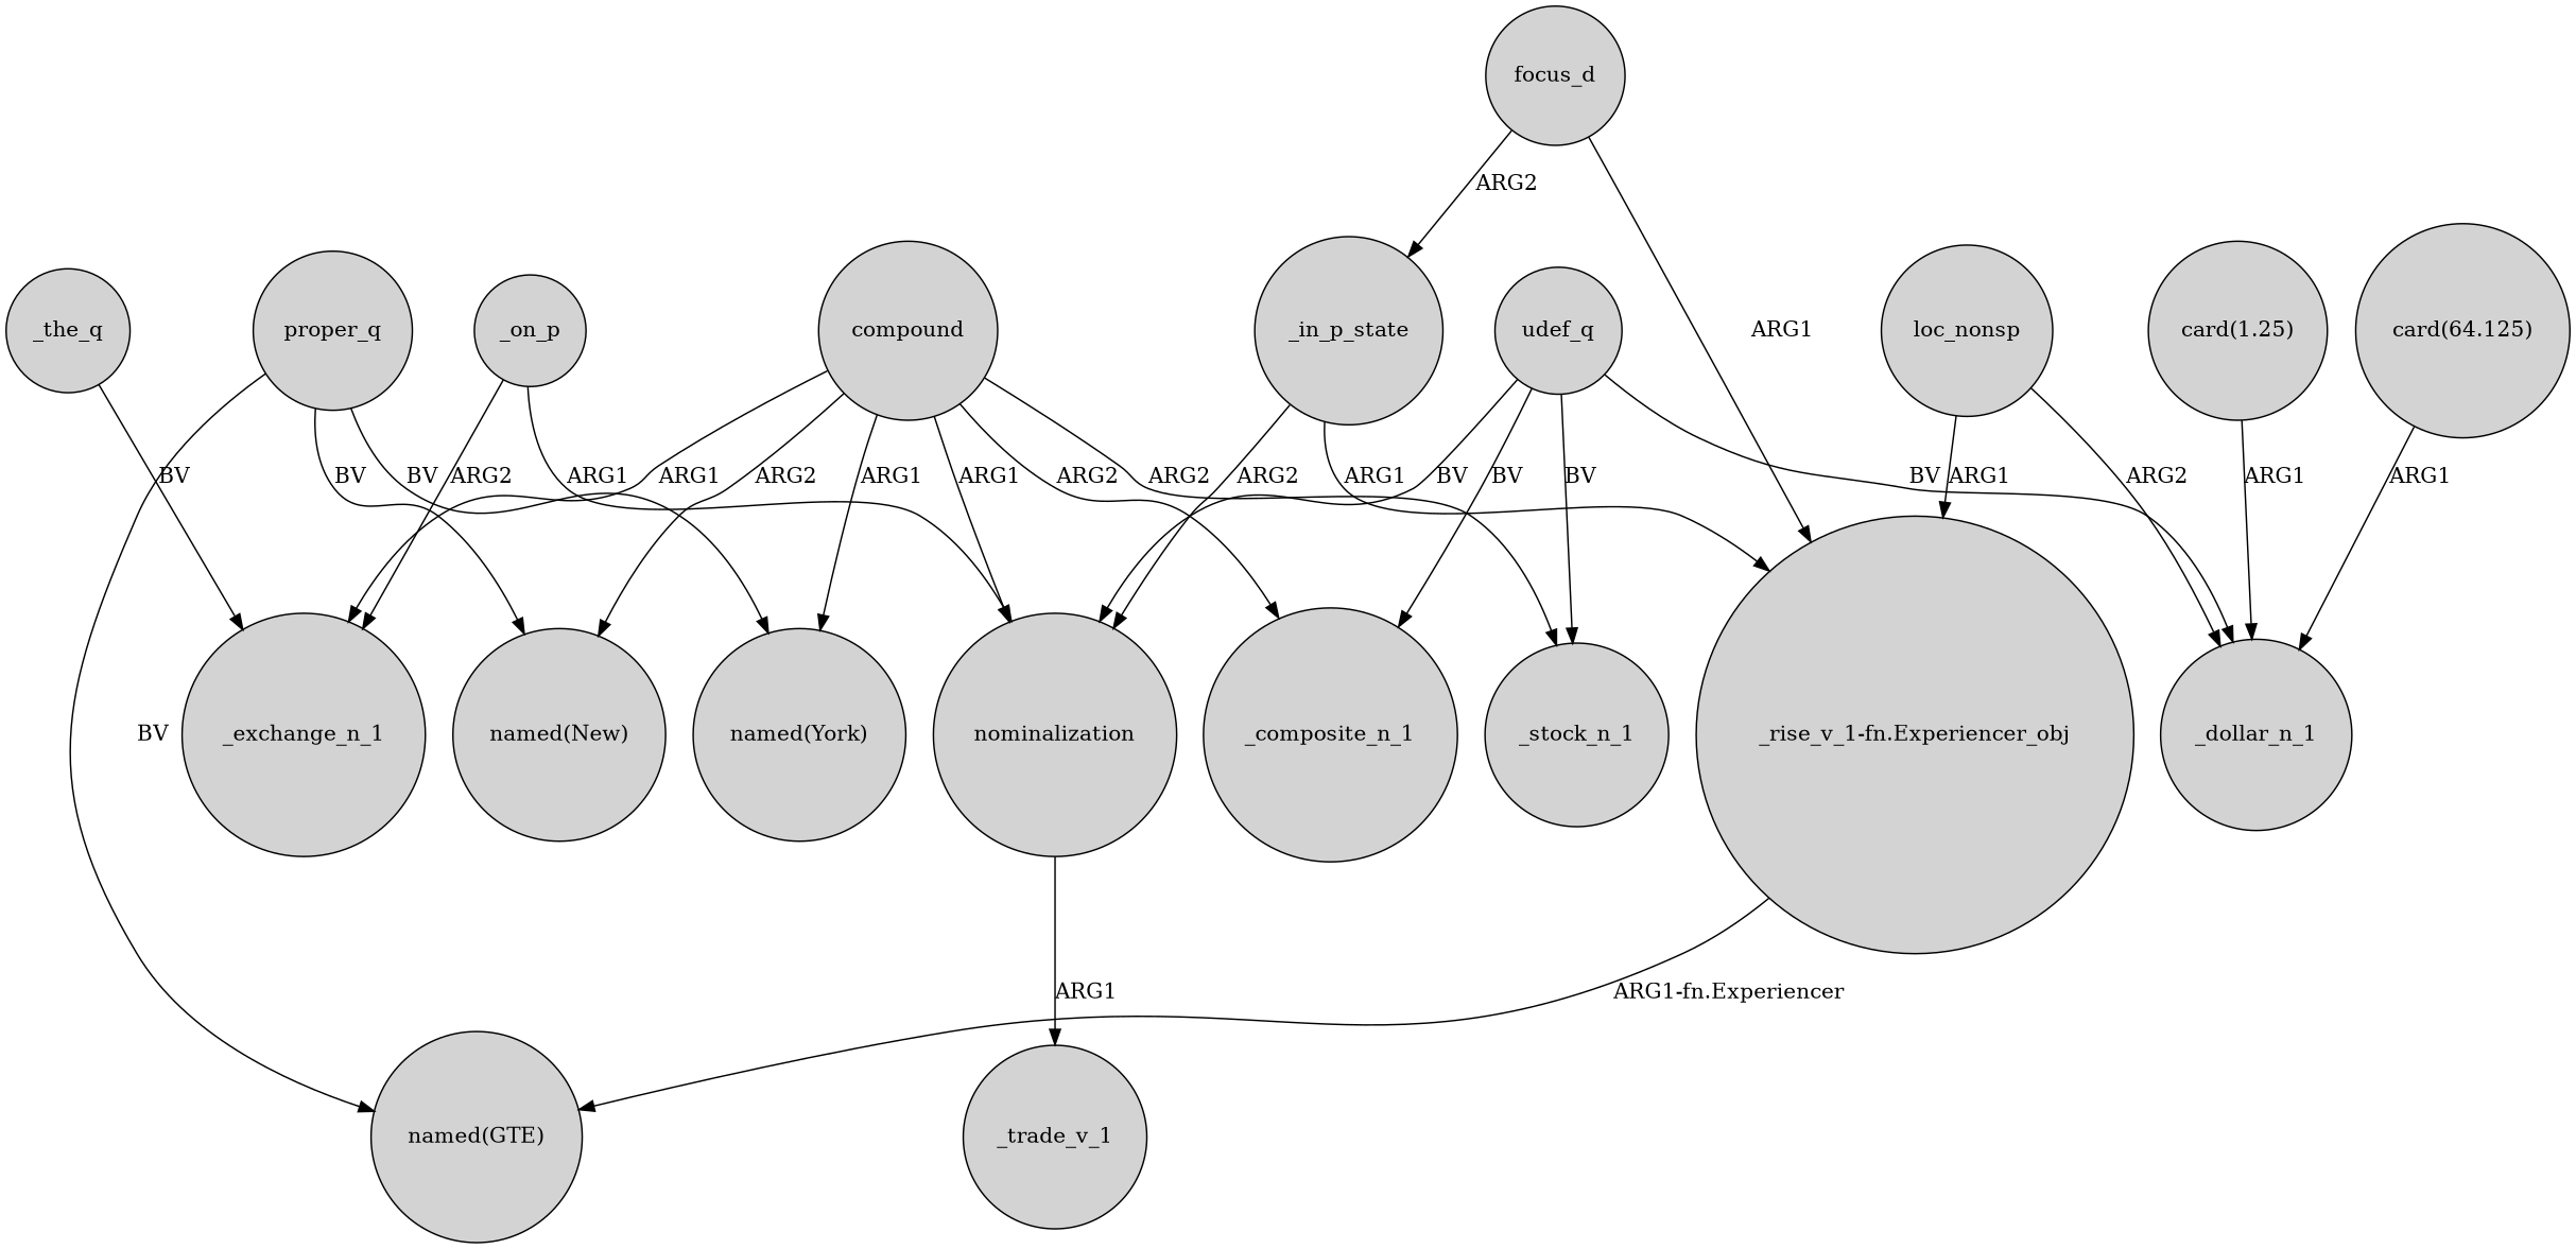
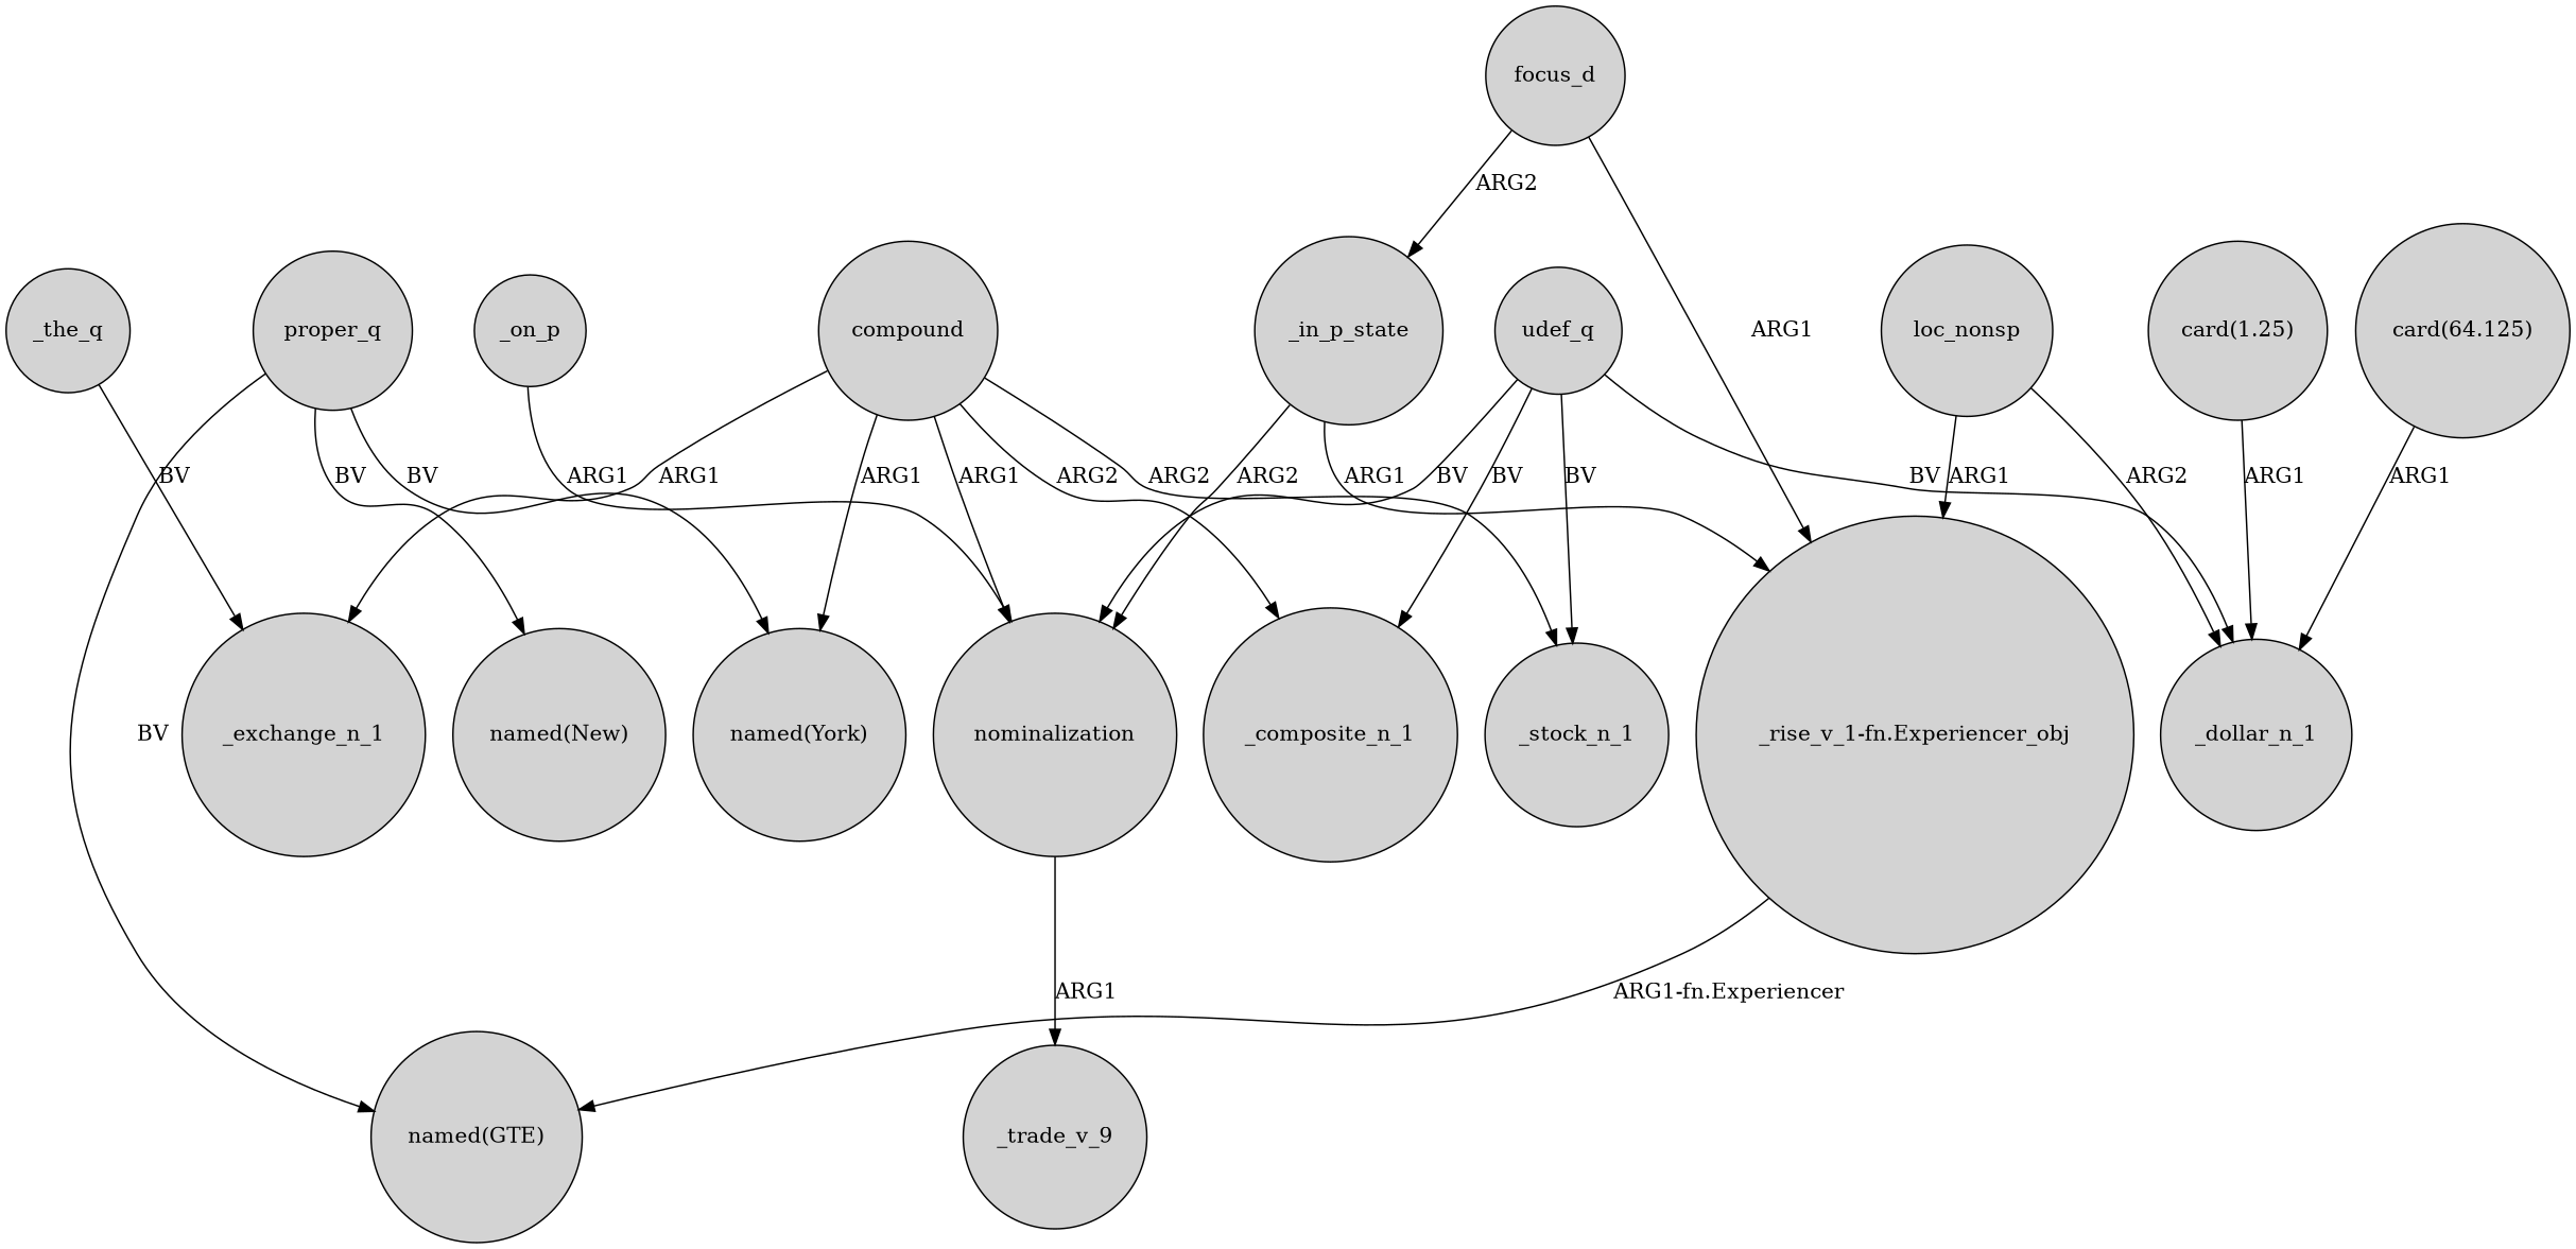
  digraph {
    node [shape=circle style=filled]
    _on_p
    nominalization
    _exchange_n_1
-   _trade_v_1
+   _trade_v_1 [label=_trade_v_9]
    _in_p_state
    "_rise_v_1-fn.Experiencer_obj"
    "named(GTE)"
    focus_d
    loc_nonsp
    _dollar_n_1
    compound
    "named(New)"
    "named(York)"
    _stock_n_1
    _composite_n_1
    proper_q
    udef_q
    "card(64.125)"
    _the_q
    "card(1.25)"
    _on_p -> nominalization [label=ARG1]
-   _on_p -> _exchange_n_1 [label=ARG2]
    nominalization -> _trade_v_1 [label=ARG1]
    _in_p_state -> nominalization [label=ARG2]
    _in_p_state -> "_rise_v_1-fn.Experiencer_obj" [label=ARG1]
    "_rise_v_1-fn.Experiencer_obj" -> "named(GTE)" [label="ARG1-fn.Experiencer"]
    focus_d -> _in_p_state [label=ARG2]
    focus_d -> "_rise_v_1-fn.Experiencer_obj" [label=ARG1]
    loc_nonsp -> "_rise_v_1-fn.Experiencer_obj" [label=ARG1]
    loc_nonsp -> _dollar_n_1 [label=ARG2]
    compound -> nominalization [label=ARG1]
    compound -> _exchange_n_1 [label=ARG1]
-   compound -> "named(New)" [label=ARG2]
    compound -> "named(York)" [label=ARG1]
    compound -> _stock_n_1 [label=ARG2]
    compound -> _composite_n_1 [label=ARG2]
    proper_q -> "named(GTE)" [label=BV]
    proper_q -> "named(New)" [label=BV]
    proper_q -> "named(York)" [label=BV]
    udef_q -> nominalization [label=BV]
    udef_q -> _dollar_n_1 [label=BV]
    udef_q -> _stock_n_1 [label=BV]
    udef_q -> _composite_n_1 [label=BV]
    "card(64.125)" -> _dollar_n_1 [label=ARG1]
    _the_q -> _exchange_n_1 [label=BV]
    "card(1.25)" -> _dollar_n_1 [label=ARG1]
  }
